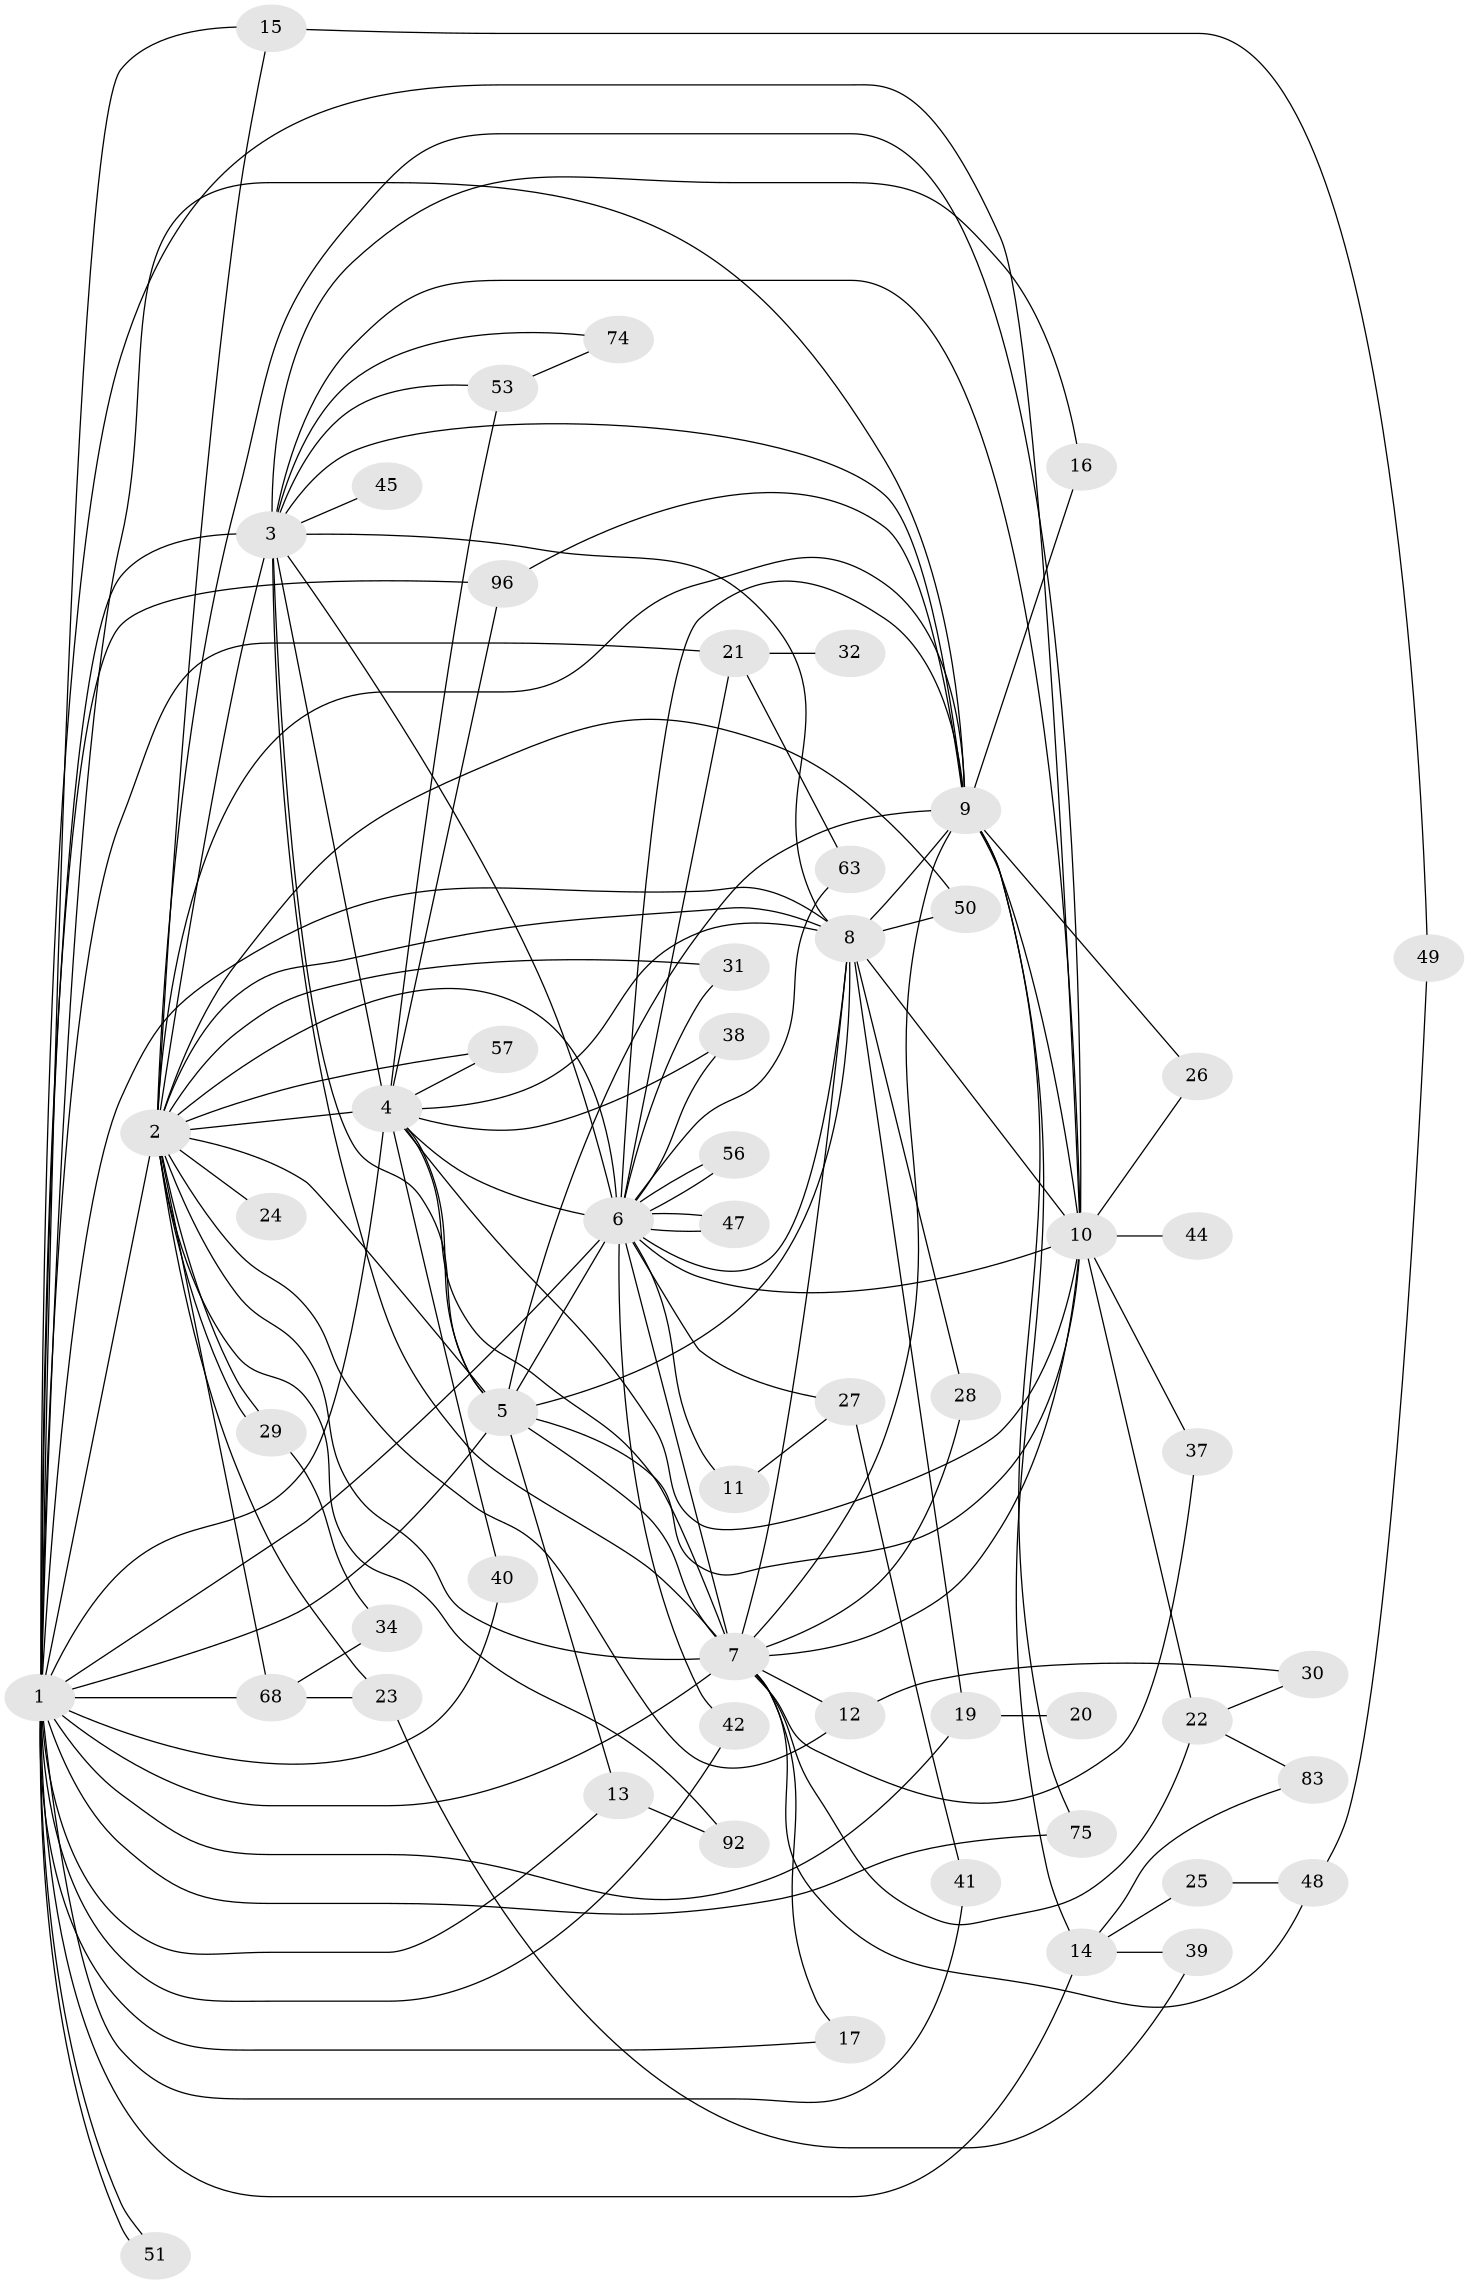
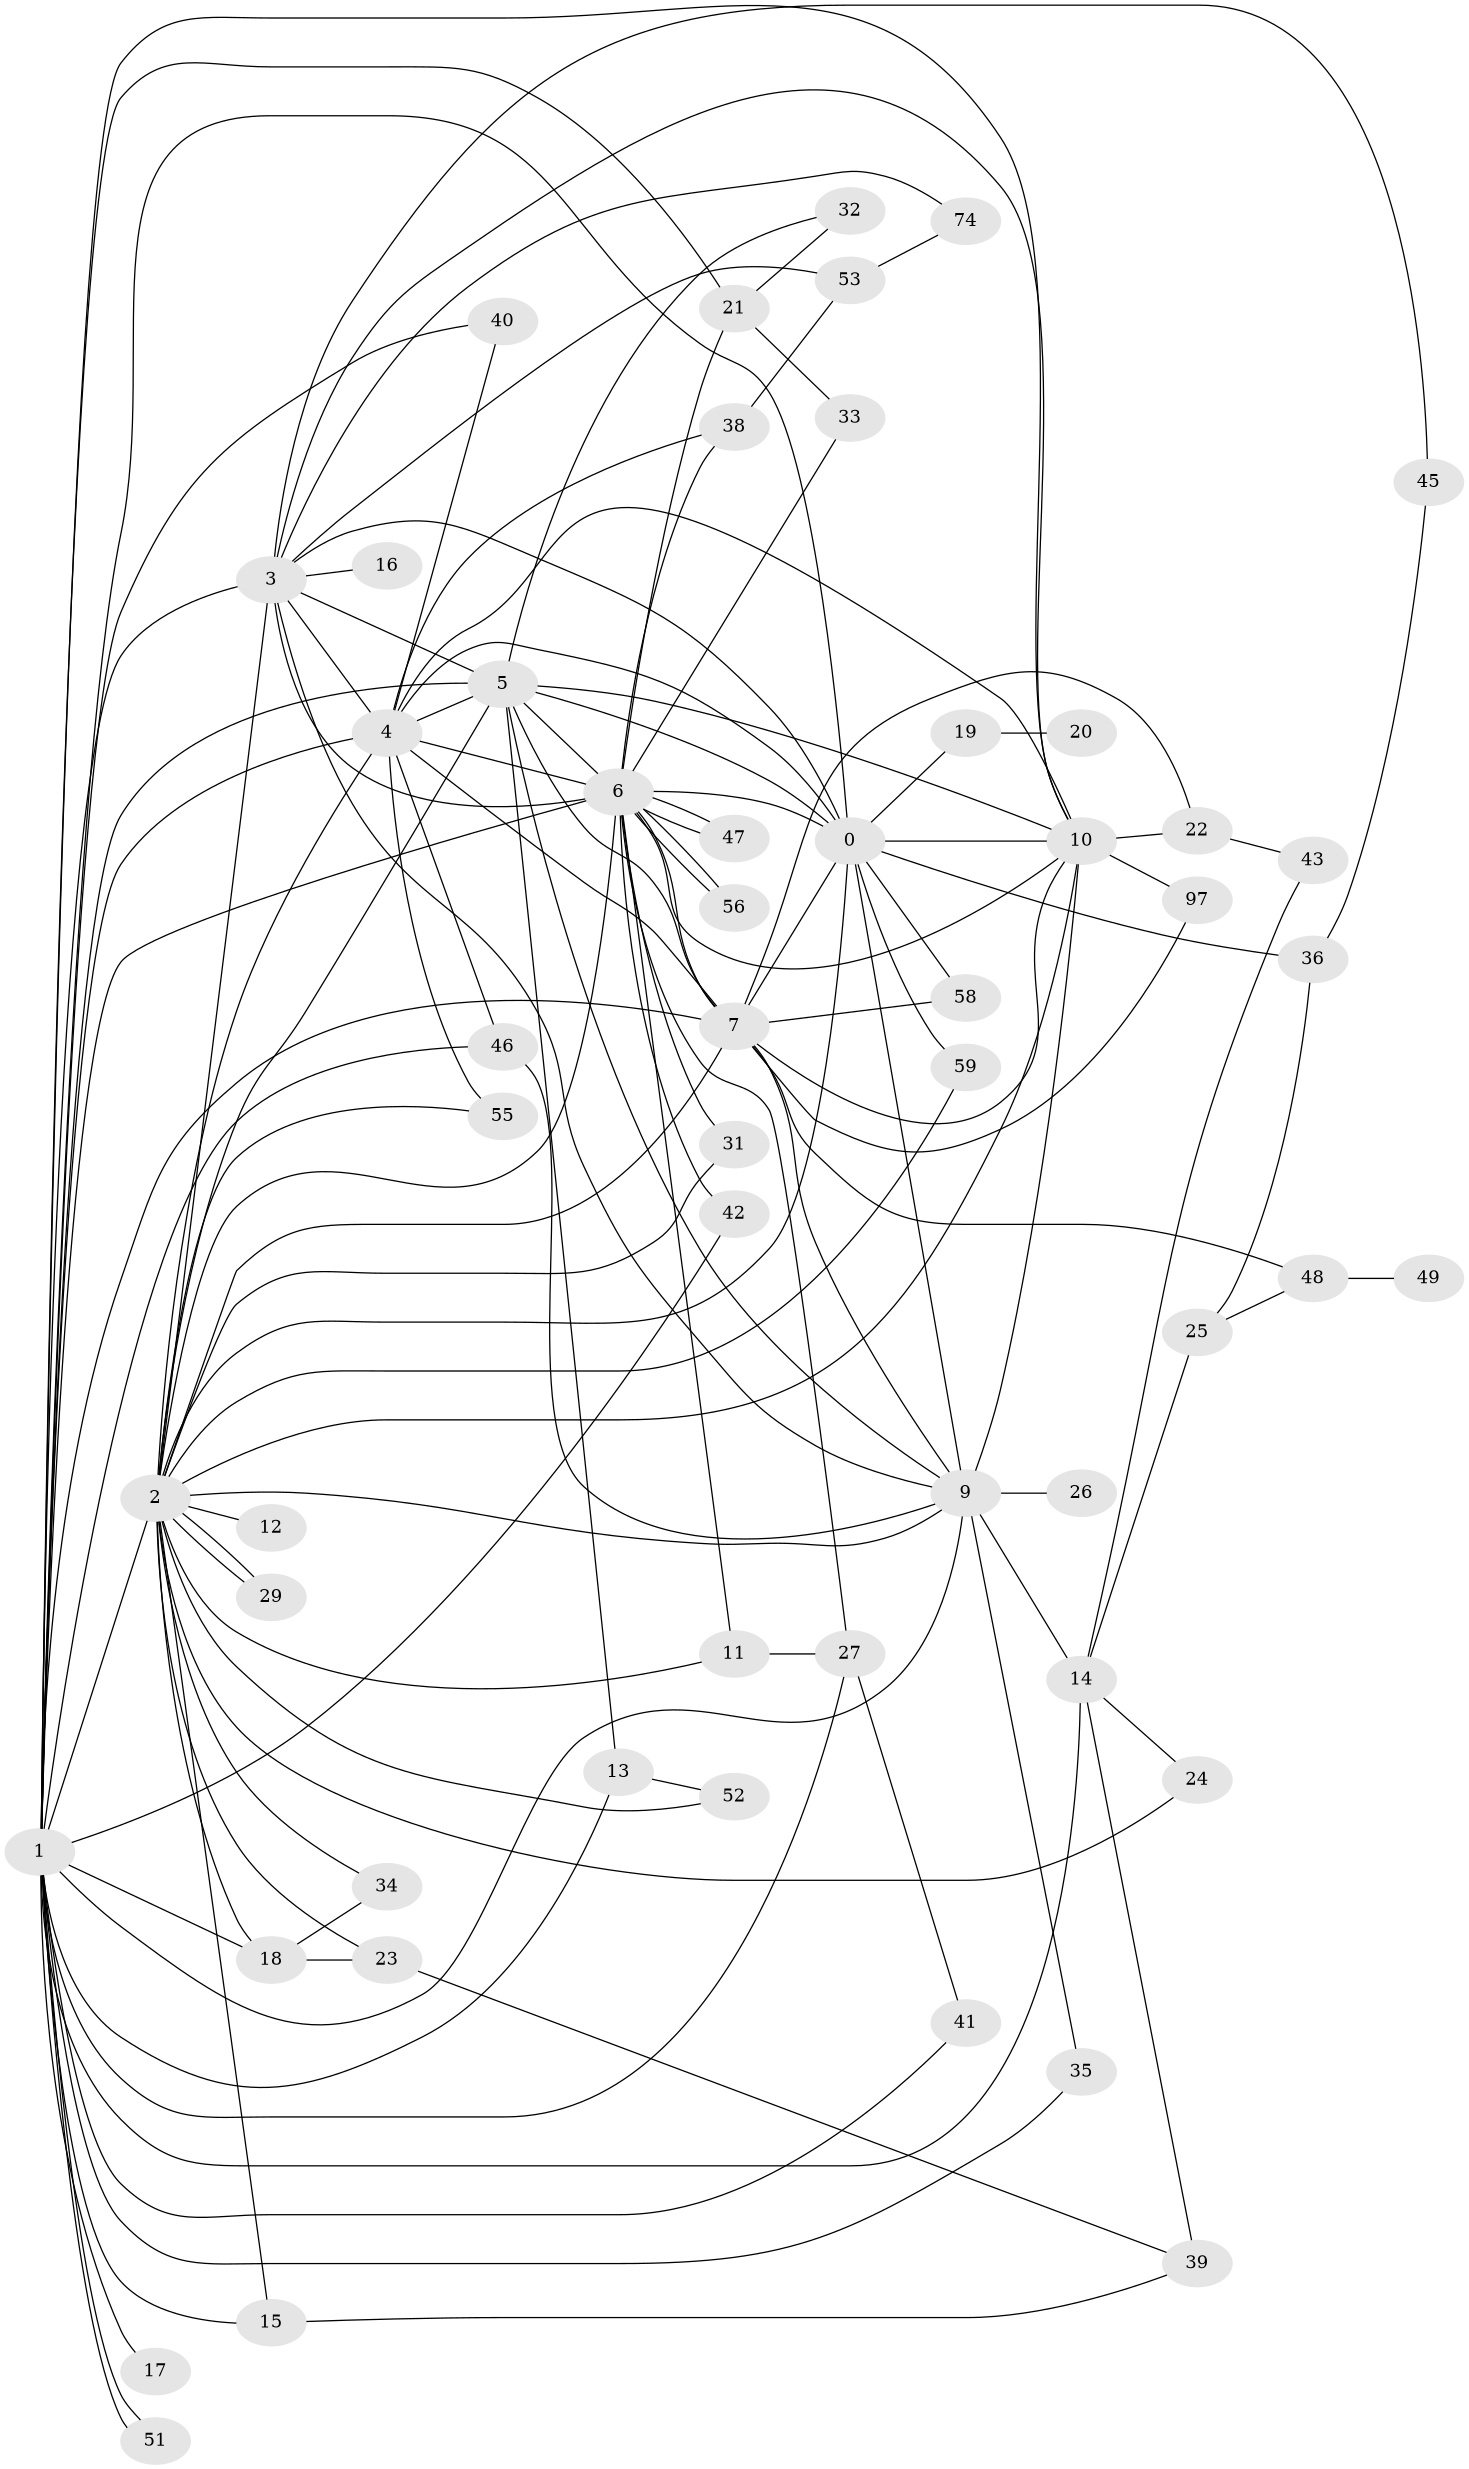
  graph {
    rankdir=LR
    node [color=gray90 style=filled]
    1
    2
    3
    4
    5
    6
    7
-   8
+   8 [label=0]
    9
    10
    13
    14
    15
    17
-   18 [label=68]
+   18
    19
    21
-   35 [label=75]
+   35
    40
    41
    42
-   46 [label=96]
+   46
    51
    11
    12
    23
    24
    29
    31
    34
-   50
-   52 [label=92]
-   55 [label=57]
+   50 [label=59]
+   52
+   55
    16
    45
    53
    n37 [label=74]
    38
    32
    27
-   33 [label=63]
+   33
    47
    56
    22
-   28
-   37
+   28 [label=58]
+   37 [label=97]
    48
+   36
    26
-   44
    25
    39
-   43 [label=83]
+   43
    49
    20
-   30
    1 -- 2
    1 -- 3
    1 -- 4
    1 -- 5
    1 -- 6
    1 -- 7
    1 -- 8
    1 -- 9
    1 -- 10
    1 -- 13
    1 -- 14
    1 -- 15
    1 -- 17
    1 -- 18
-   1 -- 19
+   1 -- 27
    1 -- 21
    1 -- 35
    1 -- 40
    1 -- 41
    1 -- 42
    1 -- 46
    1 -- 51
    1 -- 51
    2 -- 3
    2 -- 4
    2 -- 5
    2 -- 6
    2 -- 7
    2 -- 8
    2 -- 9
    2 -- 10
    2 -- 15
    2 -- 18
+   2 -- 11
    2 -- 12
    2 -- 23
    2 -- 24
    2 -- 29
    2 -- 29
    2 -- 31
-   29 -- 34
+   2 -- 34
    2 -- 50
    2 -- 52
    2 -- 55
    3 -- 4
    3 -- 5
    3 -- 6
-   3 -- 7
    3 -- 8
    3 -- 9
    3 -- 10
    3 -- 16
    3 -- 45
    3 -- 53
    3 -- n37
    4 -- 5
    4 -- 6
    4 -- 7
    4 -- 8
    4 -- 10
    4 -- 40
    4 -- 46
    4 -- 55
-   4 -- 53
+   38 -- 53
    4 -- 38
    5 -- 6
    5 -- 7
    5 -- 8
    5 -- 9
    5 -- 10
    5 -- 13
+   5 -- 32
    6 -- 7
    6 -- 8
-   6 -- 9
    6 -- 10
    6 -- 21
    6 -- 42
    6 -- 11
    6 -- 31
    6 -- 38
    6 -- 27
    6 -- 33
    6 -- 47
    6 -- 47
    6 -- 56
    6 -- 56
    7 -- 8
    7 -- 9
    7 -- 10
-   7 -- 17
-   7 -- 12
    7 -- 22
    7 -- 28
    7 -- 37
    7 -- 48
    8 -- 9
    8 -- 10
    8 -- 19
    8 -- 50
    8 -- 28
+   8 -- 36
    9 -- 10
    9 -- 14
    9 -- 35
-   9 -- 16
    9 -- 26
    10 -- 22
    10 -- 37
-   10 -- 26
-   10 -- 44
    13 -- 52
+   14 -- 24
    14 -- 25
    14 -- 39
    14 -- 43
-   15 -- 49
+   15 -- 39
    18 -- 23
    18 -- 34
    19 -- 20
    21 -- 32
    21 -- 33
    46 -- 9
    11 -- 27
-   12 -- 30
    23 -- 39
    53 -- n37
    27 -- 41
    22 -- 43
-   22 -- 30
    48 -- 49
+   36 -- 45
    25 -- 48
+   25 -- 36
  }
